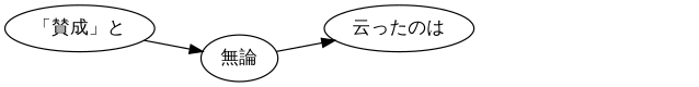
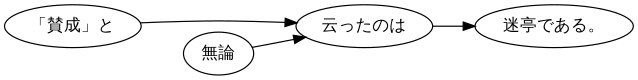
  digraph {
    rankdir=LR
    n1 [label="「賛成」と"]
    n2 [label="云ったのは"]
+   n3 [label="迷亭である。"]
    n4 [label="無論"]
-   n1 -> n4
+   n1 -> n2
+   n2 -> n3
    n4 -> n2
  }
